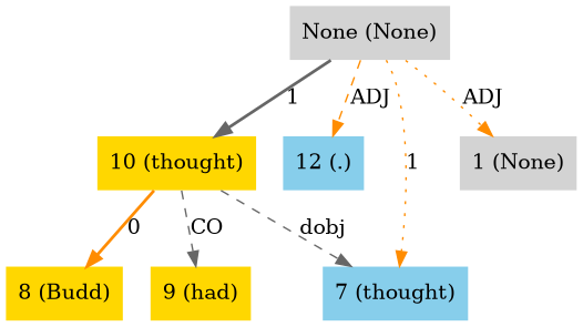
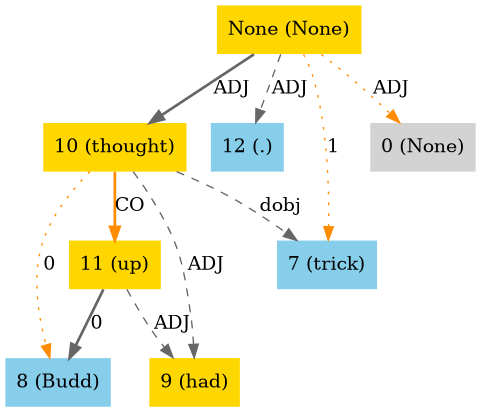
  digraph {
    node [fillcolor=gold shape=plaintext style=filled]
    edge [color=gray40 dir=forward style=bold]
-   n1 [fillcolor=lightgrey label="None (None)"]
+   n1 [label="None (None)"]
    n2 [label="10 (thought)"]
    n3 [fillcolor=skyblue label="12 (.)"]
-   n4 [fillcolor=skyblue label="7 (thought)"]
-   n5 [fillcolor=lightgrey label="1 (None)"]
-   n7 [label="8 (Budd)"]
+   n4 [fillcolor=skyblue label="7 (trick)"]
+   n5 [fillcolor=lightgrey label="0 (None)"]
+   n6 [label="11 (up)"]
+   n7 [fillcolor=skyblue label="8 (Budd)"]
    n8 [label="9 (had)"]
-   n1 -> n2 [label=1]
-   n1 -> n3 [color=darkorange label=ADJ style=dashed]
+   n1 -> n2 [label=ADJ]
+   n1 -> n3 [label=ADJ style=dashed]
    n1 -> n4 [color=darkorange label=1 style=dotted]
    n1 -> n5 [color=darkorange label=ADJ style=dotted]
    n2 -> n4 [label=dobj style=dashed]
-   n2 -> n7 [color=darkorange label=0]
-   n2 -> n8 [label=CO style=dashed]
+   n2 -> n6 [color=darkorange label=CO]
+   n2 -> n7 [color=darkorange label=0 style=dotted]
+   n2 -> n8 [label=ADJ style=dashed]
+   n6 -> n7 [label=0]
+   n6 -> n8 [label=ADJ style=dashed]
  }
